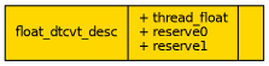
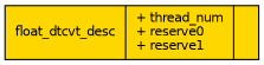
  digraph {
    rankdir=LR
-   n1 [color=black fillcolor=gold fontcolor=black fontname=Helvetica fontsize=10 height=0.2 label="{float_dtcvt_desc\n|+ thread_float\l+ reserve0\l+ reserve1\l|}" shape=record style=filled width=0.4]
+   n1 [color=black fillcolor=gold fontcolor=black fontname=Helvetica fontsize=10 height=0.2 label="{float_dtcvt_desc\n|+ thread_num\l+ reserve0\l+ reserve1\l|}" shape=record style=filled width=0.4]
  }
